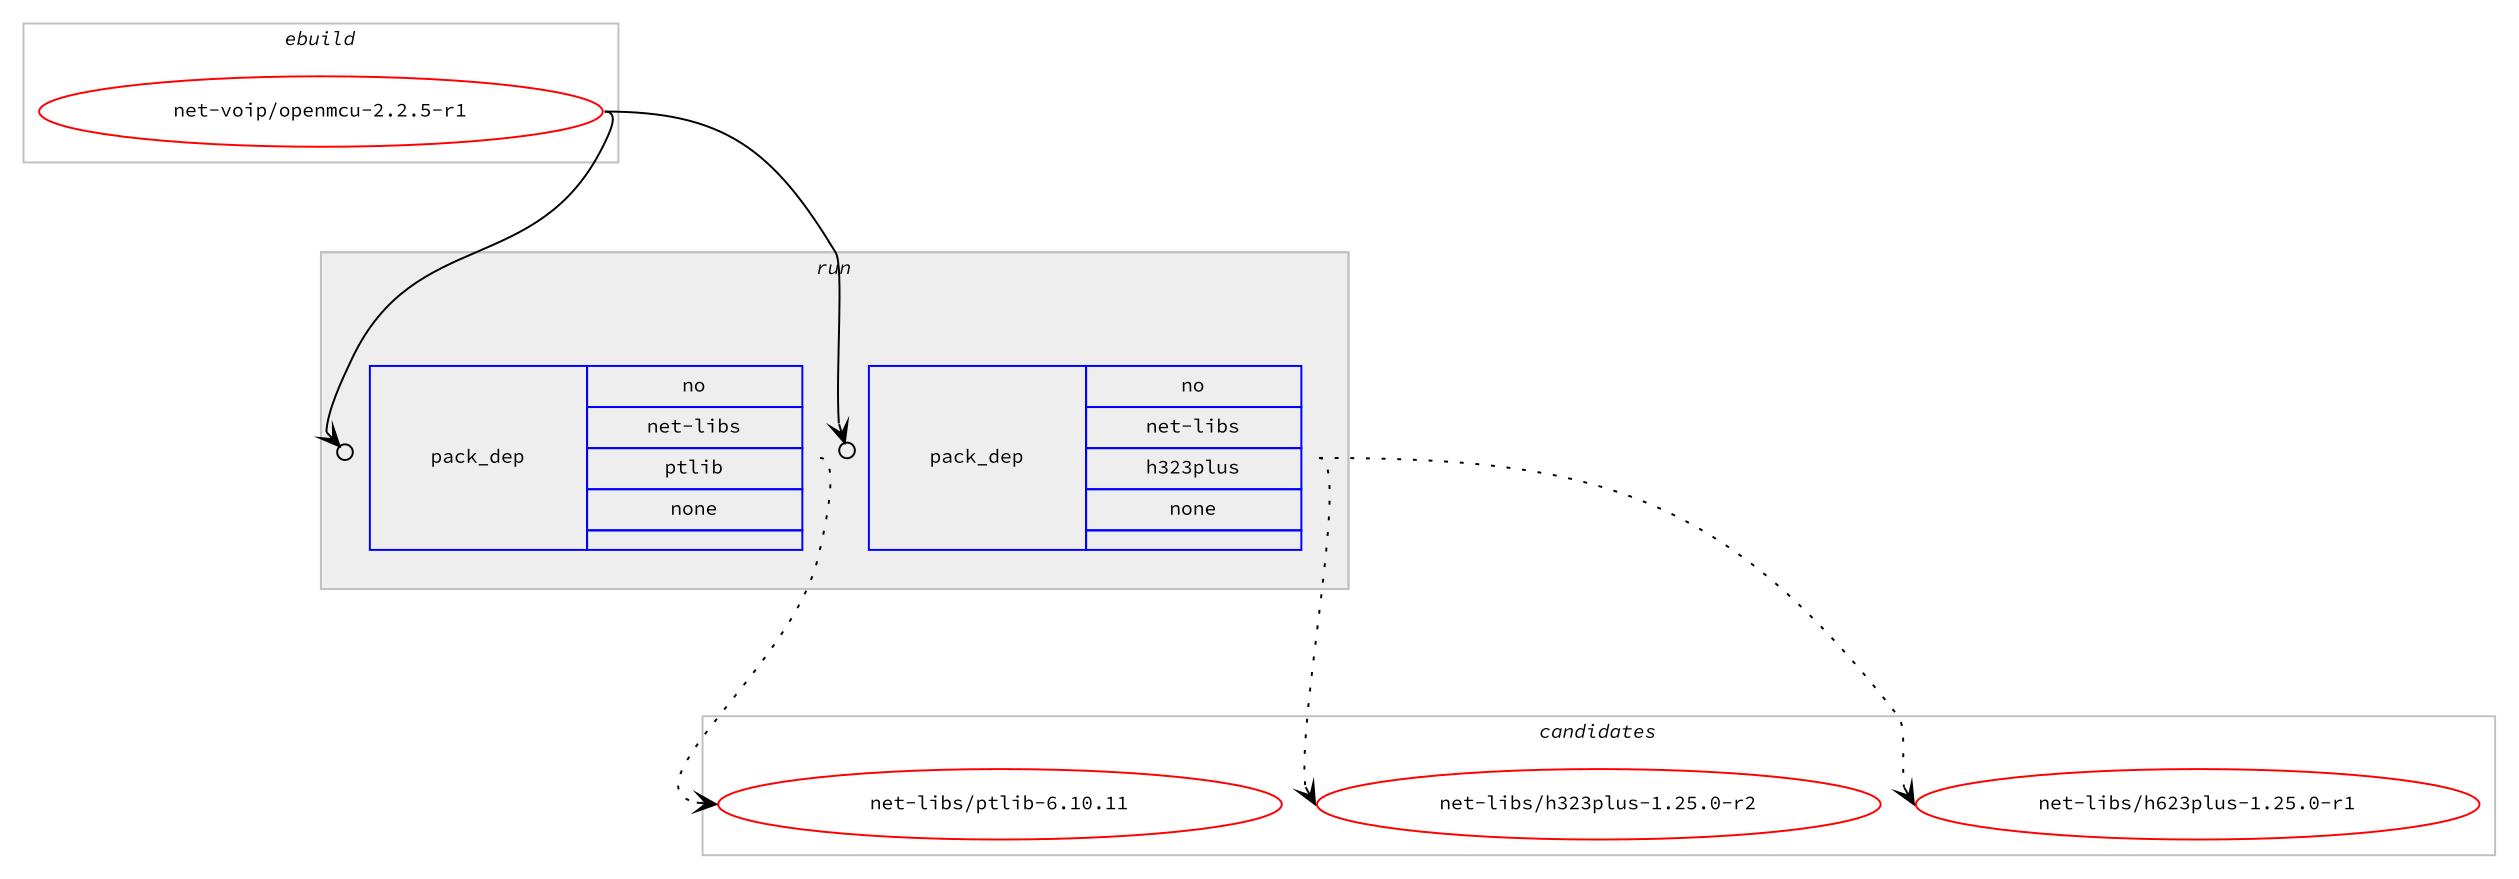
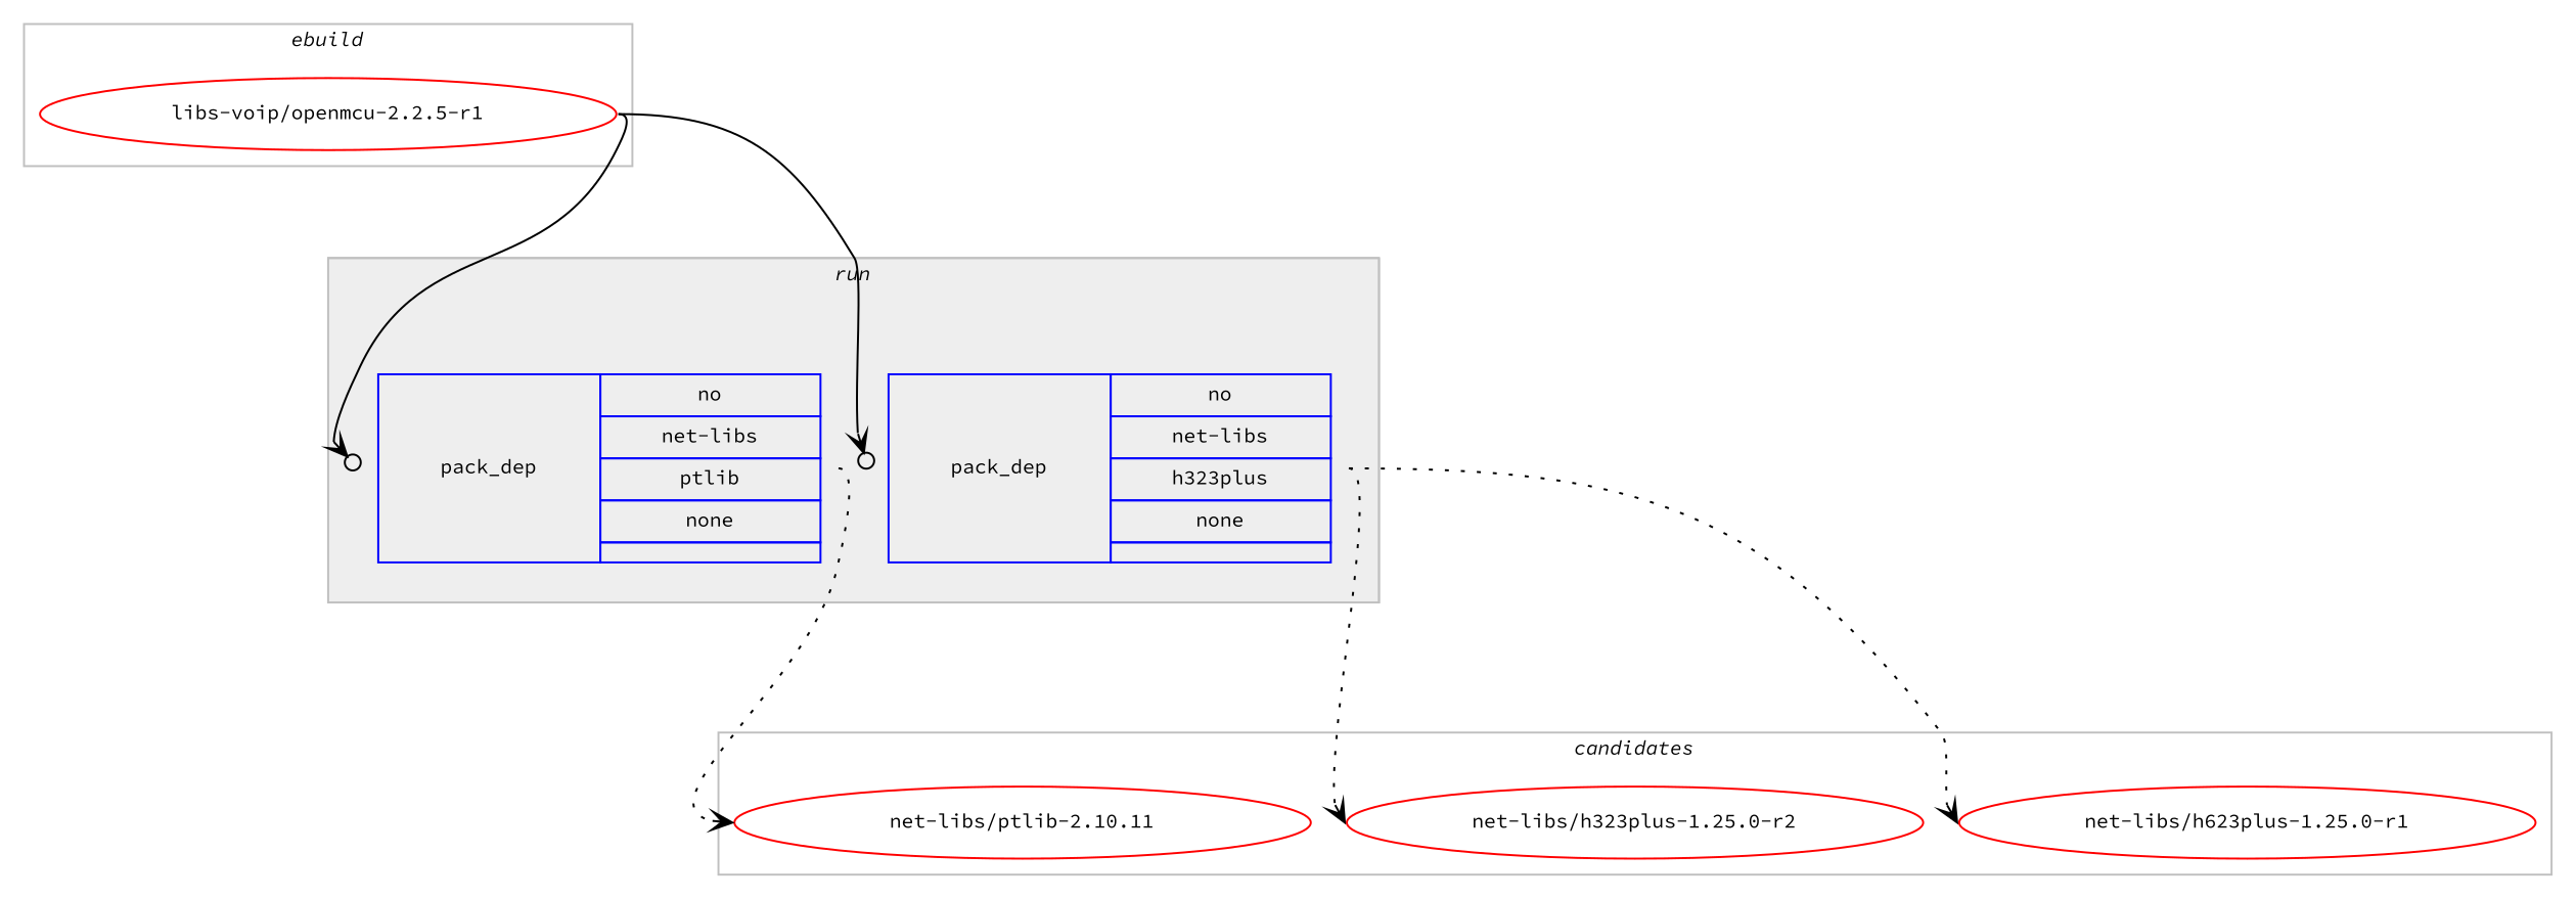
  digraph {
    compound=true
    concentrate=true
    fontname="Source Code Pro"
    fontsize=10
    newrank=true
    rankdir=TB
    ranksep=1.5
    node [color=red fontname="Source Code Pro" fontsize=10]
    edge [arrowhead=vee fontname="Source Code Pro" headport=w style=dotted tailport=e weight=100]
-   n1 [label="net-voip/openmcu-2.2.5-r1" width=4]
+   n1 [label="libs-voip/openmcu-2.2.5-r1" width=4]
    n2 [color=blue label=<<TABLE BORDER="0" CELLBORDER="1" CELLSPACING="0" CELLPADDING="4" WIDTH="220"><TR><TD ROWSPAN="6" CELLPADDING="30">pack_dep</TD></TR><TR><TD WIDTH="110">no</TD></TR><TR><TD>net-libs</TD></TR><TR><TD>h323plus</TD></TR><TR><TD>none</TD></TR><TR><TD></TD></TR></TABLE>> shape=none]
    n3 [color=blue label=<<TABLE BORDER="0" CELLBORDER="1" CELLSPACING="0" CELLPADDING="4" WIDTH="220"><TR><TD ROWSPAN="6" CELLPADDING="30">pack_dep</TD></TR><TR><TD WIDTH="110">no</TD></TR><TR><TD>net-libs</TD></TR><TR><TD>ptlib</TD></TR><TR><TD>none</TD></TR><TR><TD></TD></TR></TABLE>> shape=none]
    n4 [label="net-libs/h623plus-1.25.0-r1" width=4]
    n5 [label="net-libs/h323plus-1.25.0-r2" width=4]
-   n6 [label="net-libs/ptlib-6.10.11" width=4]
+   n6 [label="net-libs/ptlib-2.10.11" width=4]
    subgraph cluster_1 {
      color=gray
      label=<<i>ebuild</i>>
      rank=same
      n1
    }
    subgraph cluster_2 {
      color=gray
      label=<<i>dependencies</i>>
      subgraph cluster_3 {
        color=gray
        fillcolor="#eeeeee"
        label=<<i>compile</i>>
        style=filled
      }
      subgraph cluster_4 {
        color=gray
        fillcolor="#eeeeee"
        label=<<i>compile and run</i>>
        style=filled
        subgraph sub_5 {
          color=gray
          fillcolor="#eeeeee"
          label=<<i>compile and run</i>>
          style=filled
          n2
        }
        subgraph sub_6 {
          color=gray
          fillcolor="#eeeeee"
          label=<<i>compile and run</i>>
          style=filled
          n3
        }
      }
      subgraph cluster_7 {
        color=gray
        fillcolor="#eeeeee"
        label=<<i>run</i>>
        style=filled
      }
    }
    subgraph cluster_8 {
      color=gray
      label=<<i>candidates</i>>
      rank=same
      subgraph sub_9 {
        color=black
        label=<<i>candidates</i>>
        nodesep=1
        rank=same
        n4
        n5
      }
      subgraph sub_10 {
        color=black
        label=<<i>candidates</i>>
        nodesep=1
        rank=same
        n6
      }
    }
    n1 -> n2 [arrowhead=odotvee style=solid weight=20]
    n1 -> n3 [arrowhead=odotvee style=solid weight=20]
    n2 -> n4
    n2 -> n5
    n3 -> n6
  }
